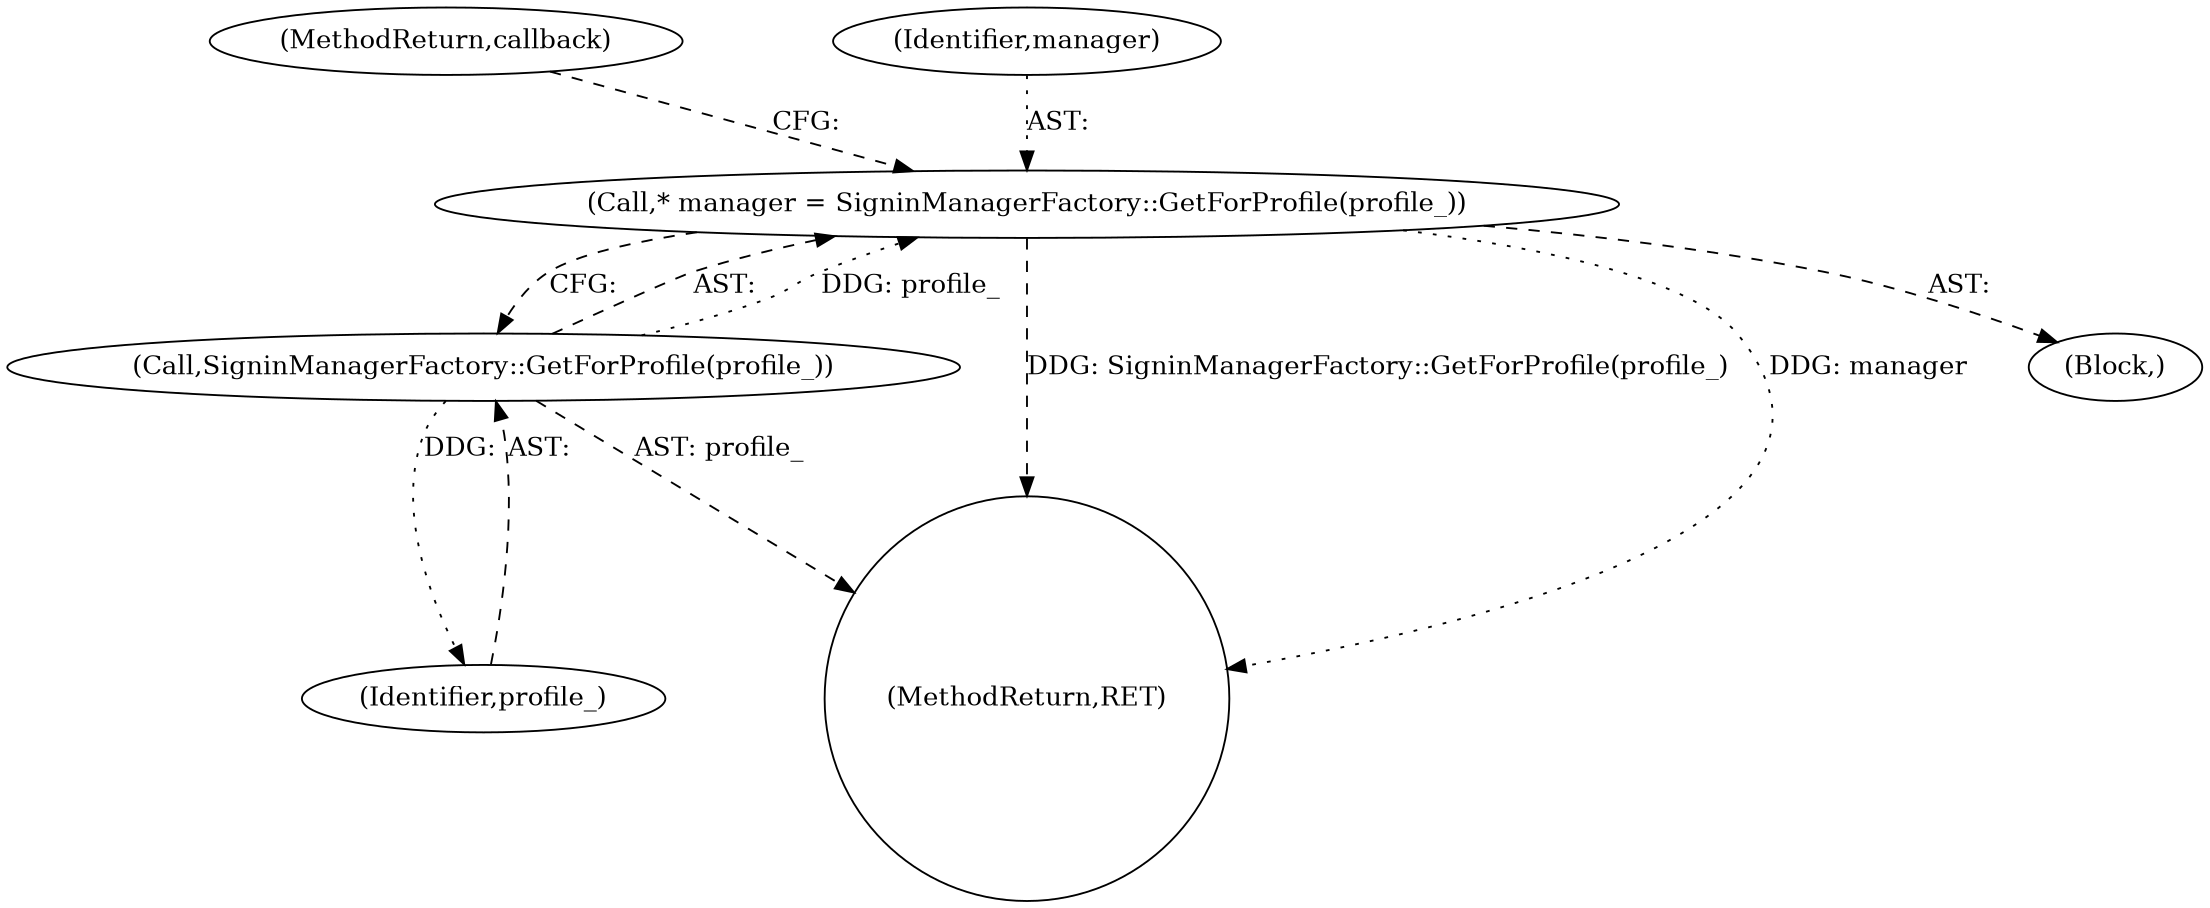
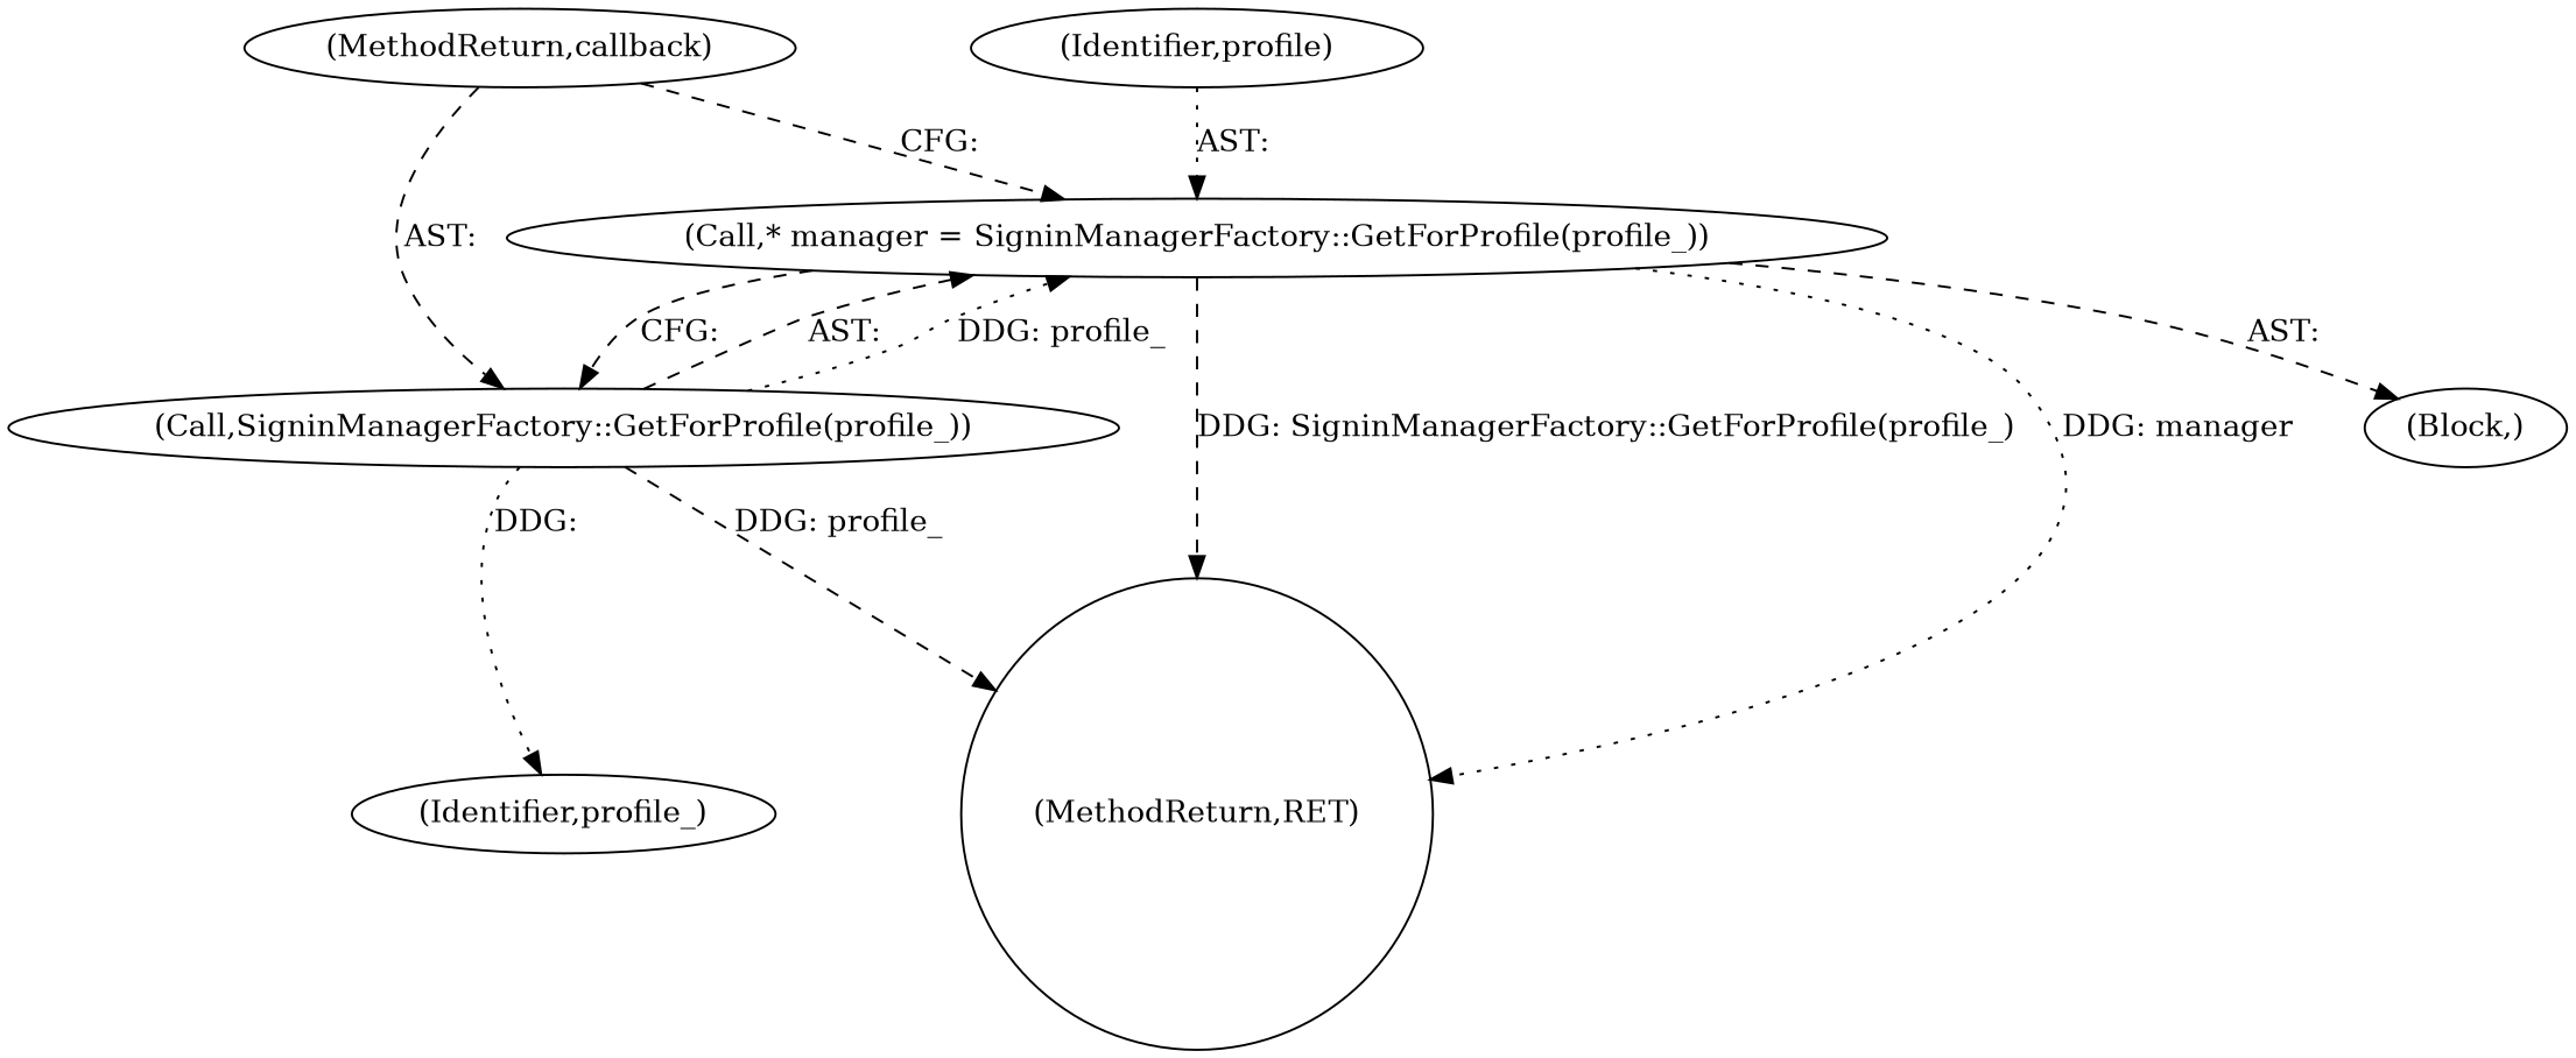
  digraph {
    node [shape=ellipse]
    edge [style=dashed]
    n1 [label="(Call,* manager = SigninManagerFactory::GetForProfile(profile_))"]
    n2 [label="(Call,SigninManagerFactory::GetForProfile(profile_))"]
    n3 [label="(Block,)"]
    n4 [label="(MethodReturn,RET)" shape=circle]
    n5 [label="(Identifier,profile_)"]
    n6 [label="(MethodReturn,callback)"]
-   n7 [label="(Identifier,manager)"]
+   n7 [label="(Identifier,profile)"]
    n1 -> n2 [label="CFG: "]
    n1 -> n3 [label="AST: "]
    n1 -> n4 [label="DDG: SigninManagerFactory::GetForProfile(profile_)"]
    n1 -> n4 [label="DDG: manager" style=dotted]
    n2 -> n1 [label="AST: "]
    n2 -> n1 [label="DDG: profile_" style=dotted]
-   n2 -> n4 [label="AST: profile_"]
+   n2 -> n4 [label="DDG: profile_"]
    n2 -> n5 [label="DDG: " style=dotted]
-   n5 -> n2 [label="AST: "]
+   n6 -> n2 [label="AST: "]
    n6 -> n1 [label="CFG: "]
    n7 -> n1 [label="AST: " style=dotted]
  }
